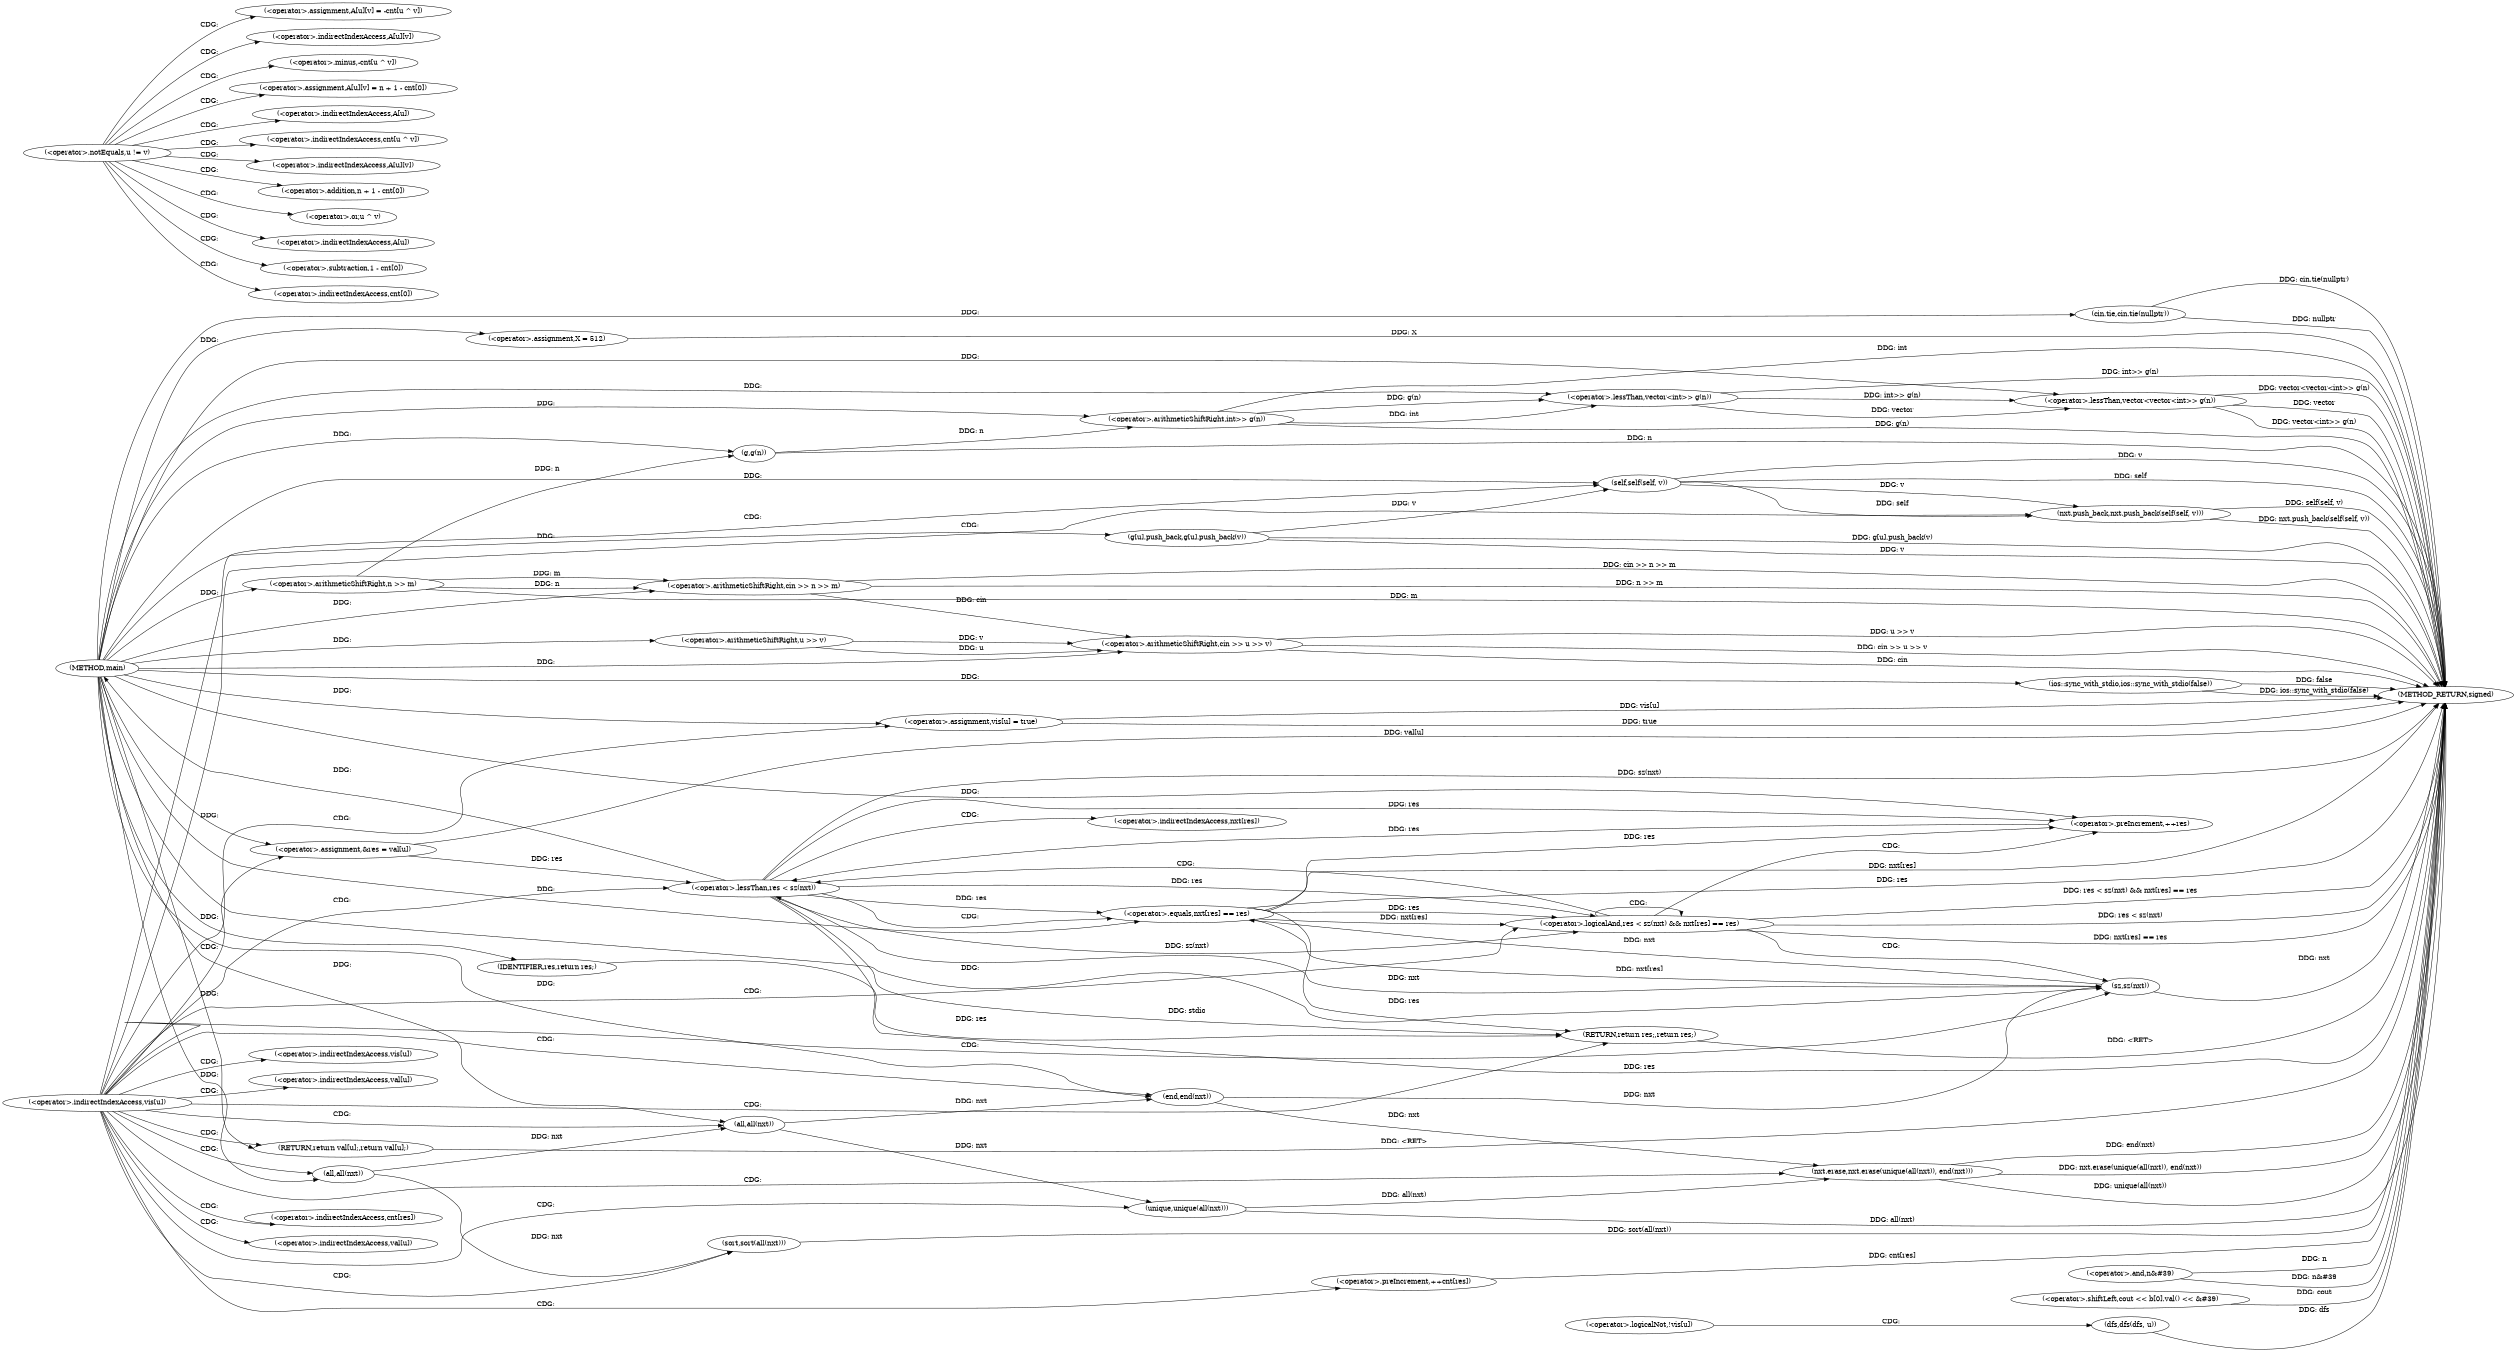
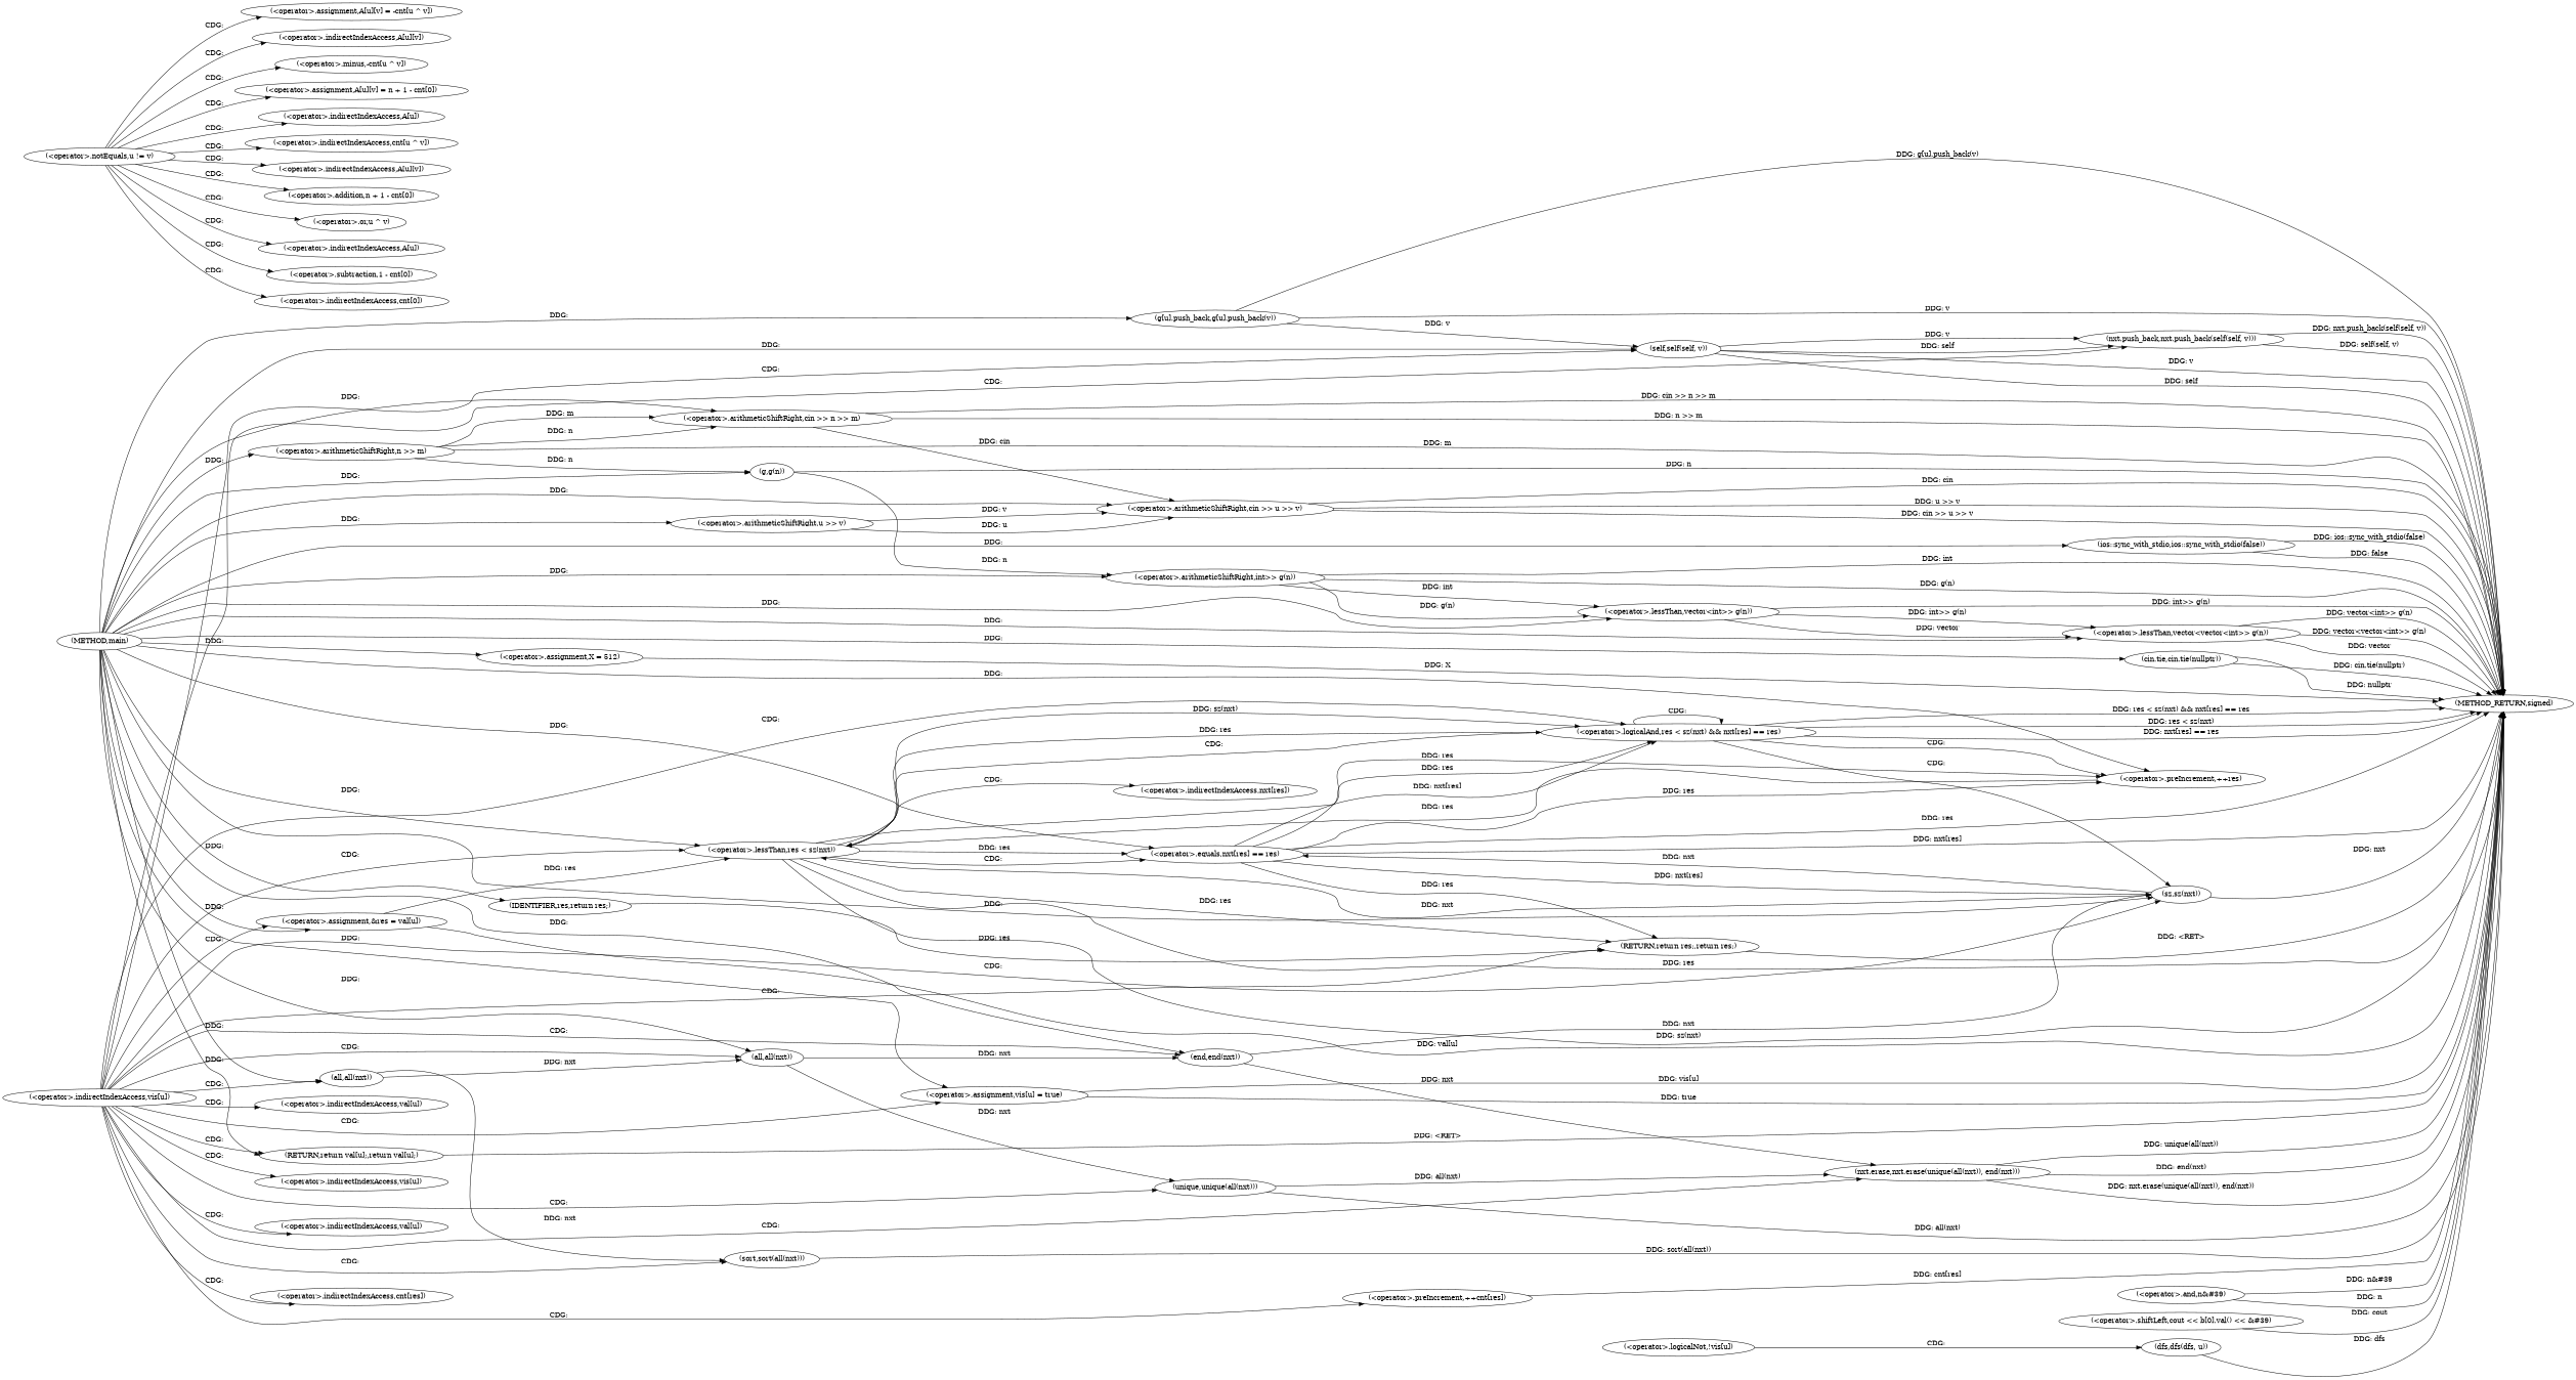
  digraph {
    rankdir=LR
    n1 [label="(METHOD,main)"]
    n2 [label="(ios::sync_with_stdio,ios::sync_with_stdio(false))"]
    n3 [label="(cin.tie,cin.tie(nullptr))"]
    n4 [label="(<operator>.arithmeticShiftRight,cin >> n >> m)"]
    n5 [label="(<operator>.lessThan,vector<vector<int>> g(n))"]
    n6 [label="(<operator>.assignment,X = 512)"]
    n7 [label="(<operator>.arithmeticShiftRight,cin >> u >> v)"]
    n8 [label="(g[u].push_back,g[u].push_back(v))"]
    n9 [label="(<operator>.assignment,vis[u] = true)"]
    n10 [label="(<operator>.assignment,&res = val[u])"]
    n11 [label="(<operator>.arithmeticShiftRight,n >> m)"]
    n12 [label="(<operator>.lessThan,vector<int>> g(n))"]
    n13 [label="(RETURN,return val[u];,return val[u];)"]
    n14 [label="(<operator>.preIncrement,++res)"]
    n15 [label="(IDENTIFIER,res,return res;)"]
    n16 [label="(<operator>.arithmeticShiftRight,int>> g(n))"]
    n17 [label="(<operator>.arithmeticShiftRight,u >> v)"]
    n18 [label="(self,self(self, v))"]
    n19 [label="(all,all(nxt))"]
    n20 [label="(end,end(nxt))"]
    n21 [label="(g,g(n))"]
    n22 [label="(all,all(nxt))"]
    n23 [label="(<operator>.lessThan,res < sz(nxt))"]
    n24 [label="(<operator>.equals,nxt[res] == res)"]
    n25 [label="(sz,sz(nxt))"]
    n26 [label="(METHOD_RETURN,signed)"]
    n27 [label="(RETURN,return res;,return res;)"]
    n28 [label="(nxt.push_back,nxt.push_back(self(self, v)))"]
    n29 [label="(sort,sort(all(nxt)))"]
    n30 [label="(nxt.erase,nxt.erase(unique(all(nxt)), end(nxt)))"]
    n31 [label="(unique,unique(all(nxt)))"]
    n32 [label="(<operator>.logicalAnd,res < sz(nxt) && nxt[res] == res)"]
    n33 [label="(<operator>.indirectIndexAccess,nxt[res])"]
    n34 [label="(<operator>.and,n&#39)"]
    n35 [label="(<operator>.preIncrement,++cnt[res])"]
    n36 [label="(<operator>.shiftLeft,cout << b[0].val() << &#39)"]
    n37 [label="(dfs,dfs(dfs, u))"]
    n38 [label="(<operator>.logicalNot,!vis[u])"]
    n39 [label="(<operator>.indirectIndexAccess,vis[u])"]
    n40 [label="(<operator>.indirectIndexAccess,vis[u])"]
    n41 [label="(<operator>.indirectIndexAccess,val[u])"]
    n42 [label="(<operator>.indirectIndexAccess,cnt[res])"]
    n43 [label="(<operator>.indirectIndexAccess,val[u])"]
    n44 [label="(<operator>.notEquals,u != v)"]
    n45 [label="(<operator>.assignment,A[u][v] = -cnt[u ^ v])"]
    n46 [label="(<operator>.indirectIndexAccess,A[u][v])"]
    n47 [label="(<operator>.minus,-cnt[u ^ v])"]
    n48 [label="(<operator>.assignment,A[u][v] = n + 1 - cnt[0])"]
    n49 [label="(<operator>.indirectIndexAccess,A[u])"]
    n50 [label="(<operator>.indirectIndexAccess,cnt[u ^ v])"]
    n51 [label="(<operator>.indirectIndexAccess,A[u][v])"]
    n52 [label="(<operator>.addition,n + 1 - cnt[0])"]
    n53 [label="(<operator>.or,u ^ v)"]
    n54 [label="(<operator>.indirectIndexAccess,A[u])"]
    n55 [label="(<operator>.subtraction,1 - cnt[0])"]
    n56 [label="(<operator>.indirectIndexAccess,cnt[0])"]
    n1 -> n2 [label="DDG: "]
    n1 -> n3 [label="DDG: "]
    n1 -> n4 [label="DDG: "]
    n1 -> n5 [label="DDG: "]
    n1 -> n6 [label="DDG: "]
    n1 -> n7 [label="DDG: "]
    n1 -> n8 [label="DDG: "]
    n1 -> n9 [label="DDG: "]
    n1 -> n10 [label="DDG: "]
    n1 -> n11 [label="DDG: "]
    n1 -> n12 [label="DDG: "]
    n1 -> n13 [label="DDG: "]
    n1 -> n14 [label="DDG: "]
    n1 -> n15 [label="DDG: "]
    n1 -> n16 [label="DDG: "]
    n1 -> n17 [label="DDG: "]
    n1 -> n18 [label="DDG: "]
    n1 -> n19 [label="DDG: "]
    n1 -> n20 [label="DDG: "]
    n1 -> n21 [label="DDG: "]
    n1 -> n22 [label="DDG: "]
-   n23 -> n1 [label="DDG: "]
+   n1 -> n23 [label="DDG: "]
    n1 -> n24 [label="DDG: "]
    n1 -> n25 [label="DDG: "]
    n2 -> n26 [label="DDG: ios::sync_with_stdio(false)"]
    n2 -> n26 [label="DDG: false"]
    n3 -> n26 [label="DDG: cin.tie(nullptr)"]
    n3 -> n26 [label="DDG: nullptr"]
    n4 -> n7 [label="DDG: cin"]
    n4 -> n26 [label="DDG: n >> m"]
    n4 -> n26 [label="DDG: cin >> n >> m"]
    n5 -> n26 [label="DDG: vector"]
    n5 -> n26 [label="DDG: vector<int>> g(n)"]
    n5 -> n26 [label="DDG: vector<vector<int>> g(n)"]
    n6 -> n26 [label="DDG: X"]
    n7 -> n26 [label="DDG: cin"]
    n7 -> n26 [label="DDG: u >> v"]
    n7 -> n26 [label="DDG: cin >> u >> v"]
    n8 -> n18 [label="DDG: v"]
    n8 -> n26 [label="DDG: v"]
    n8 -> n26 [label="DDG: g[u].push_back(v)"]
    n9 -> n26 [label="DDG: vis[u]"]
    n9 -> n26 [label="DDG: true"]
    n10 -> n23 [label="DDG: res"]
    n10 -> n26 [label="DDG: val[u]"]
    n11 -> n4 [label="DDG: m"]
    n11 -> n4 [label="DDG: n"]
    n11 -> n21 [label="DDG: n"]
    n11 -> n26 [label="DDG: m"]
    n12 -> n5 [label="DDG: vector"]
    n12 -> n5 [label="DDG: int>> g(n)"]
    n12 -> n26 [label="DDG: int>> g(n)"]
    n13 -> n26 [label="DDG: <RET>"]
    n14 -> n23 [label="DDG: res"]
    n15 -> n27 [label="DDG: res"]
    n16 -> n12 [label="DDG: g(n)"]
    n16 -> n12 [label="DDG: int"]
    n16 -> n26 [label="DDG: g(n)"]
    n16 -> n26 [label="DDG: int"]
    n17 -> n7 [label="DDG: v"]
    n17 -> n7 [label="DDG: u"]
    n18 -> n26 [label="DDG: v"]
    n18 -> n26 [label="DDG: self"]
    n18 -> n28 [label="DDG: v"]
    n18 -> n28 [label="DDG: self"]
    n19 -> n22 [label="DDG: nxt"]
    n19 -> n29 [label="DDG: nxt"]
    n20 -> n25 [label="DDG: nxt"]
    n20 -> n30 [label="DDG: nxt"]
    n21 -> n16 [label="DDG: n"]
    n21 -> n26 [label="DDG: n"]
    n22 -> n20 [label="DDG: nxt"]
    n22 -> n31 [label="DDG: nxt"]
    n23 -> n14 [label="DDG: res"]
    n23 -> n24 [label="DDG: res"]
    n23 -> n24 [label="CDG: "]
    n23 -> n26 [label="DDG: res"]
    n23 -> n26 [label="DDG: sz(nxt)"]
-   n23 -> n27 [label="DDG: stdio"]
+   n23 -> n27 [label="DDG: res"]
    n23 -> n32 [label="DDG: res"]
    n23 -> n32 [label="DDG: sz(nxt)"]
    n23 -> n33 [label="CDG: "]
    n24 -> n14 [label="DDG: res"]
    n24 -> n25 [label="DDG: nxt[res]"]
    n24 -> n26 [label="DDG: nxt[res]"]
    n24 -> n26 [label="DDG: res"]
    n24 -> n27 [label="DDG: res"]
    n24 -> n32 [label="DDG: nxt[res]"]
    n24 -> n32 [label="DDG: res"]
    n25 -> n23 [label="DDG: nxt"]
    n25 -> n24 [label="DDG: nxt"]
    n25 -> n26 [label="DDG: nxt"]
    n27 -> n26 [label="DDG: <RET>"]
    n28 -> n26 [label="DDG: self(self, v)"]
    n28 -> n26 [label="DDG: nxt.push_back(self(self, v))"]
    n29 -> n26 [label="DDG: sort(all(nxt))"]
    n30 -> n26 [label="DDG: unique(all(nxt))"]
    n30 -> n26 [label="DDG: end(nxt)"]
    n30 -> n26 [label="DDG: nxt.erase(unique(all(nxt)), end(nxt))"]
    n31 -> n26 [label="DDG: all(nxt)"]
    n31 -> n30 [label="DDG: all(nxt)"]
    n32 -> n14 [label="CDG: "]
    n32 -> n23 [label="CDG: "]
    n32 -> n25 [label="CDG: "]
    n32 -> n26 [label="DDG: res < sz(nxt)"]
    n32 -> n26 [label="DDG: nxt[res] == res"]
    n32 -> n26 [label="DDG: res < sz(nxt) && nxt[res] == res"]
    n32 -> n32 [label="CDG: "]
    n34 -> n26 [label="DDG: n&#39"]
    n34 -> n26 [label="DDG: n"]
    n35 -> n26 [label="DDG: cnt[res]"]
    n36 -> n26 [label="DDG: cout"]
    n37 -> n26 [label="DDG: dfs"]
    n38 -> n37 [label="CDG: "]
    n39 -> n9 [label="CDG: "]
    n39 -> n10 [label="CDG: "]
    n39 -> n13 [label="CDG: "]
    n39 -> n18 [label="CDG: "]
    n39 -> n19 [label="CDG: "]
    n39 -> n20 [label="CDG: "]
    n39 -> n22 [label="CDG: "]
    n39 -> n23 [label="CDG: "]
    n39 -> n25 [label="CDG: "]
    n39 -> n27 [label="CDG: "]
    n39 -> n28 [label="CDG: "]
    n39 -> n29 [label="CDG: "]
    n39 -> n30 [label="CDG: "]
    n39 -> n31 [label="CDG: "]
    n39 -> n32 [label="CDG: "]
    n39 -> n35 [label="CDG: "]
    n39 -> n40 [label="CDG: "]
    n39 -> n41 [label="CDG: "]
    n39 -> n42 [label="CDG: "]
    n39 -> n43 [label="CDG: "]
    n44 -> n45 [label="CDG: "]
    n44 -> n46 [label="CDG: "]
    n44 -> n47 [label="CDG: "]
    n44 -> n48 [label="CDG: "]
    n44 -> n49 [label="CDG: "]
    n44 -> n50 [label="CDG: "]
    n44 -> n51 [label="CDG: "]
    n44 -> n52 [label="CDG: "]
    n44 -> n53 [label="CDG: "]
    n44 -> n54 [label="CDG: "]
    n44 -> n55 [label="CDG: "]
    n44 -> n56 [label="CDG: "]
  }
